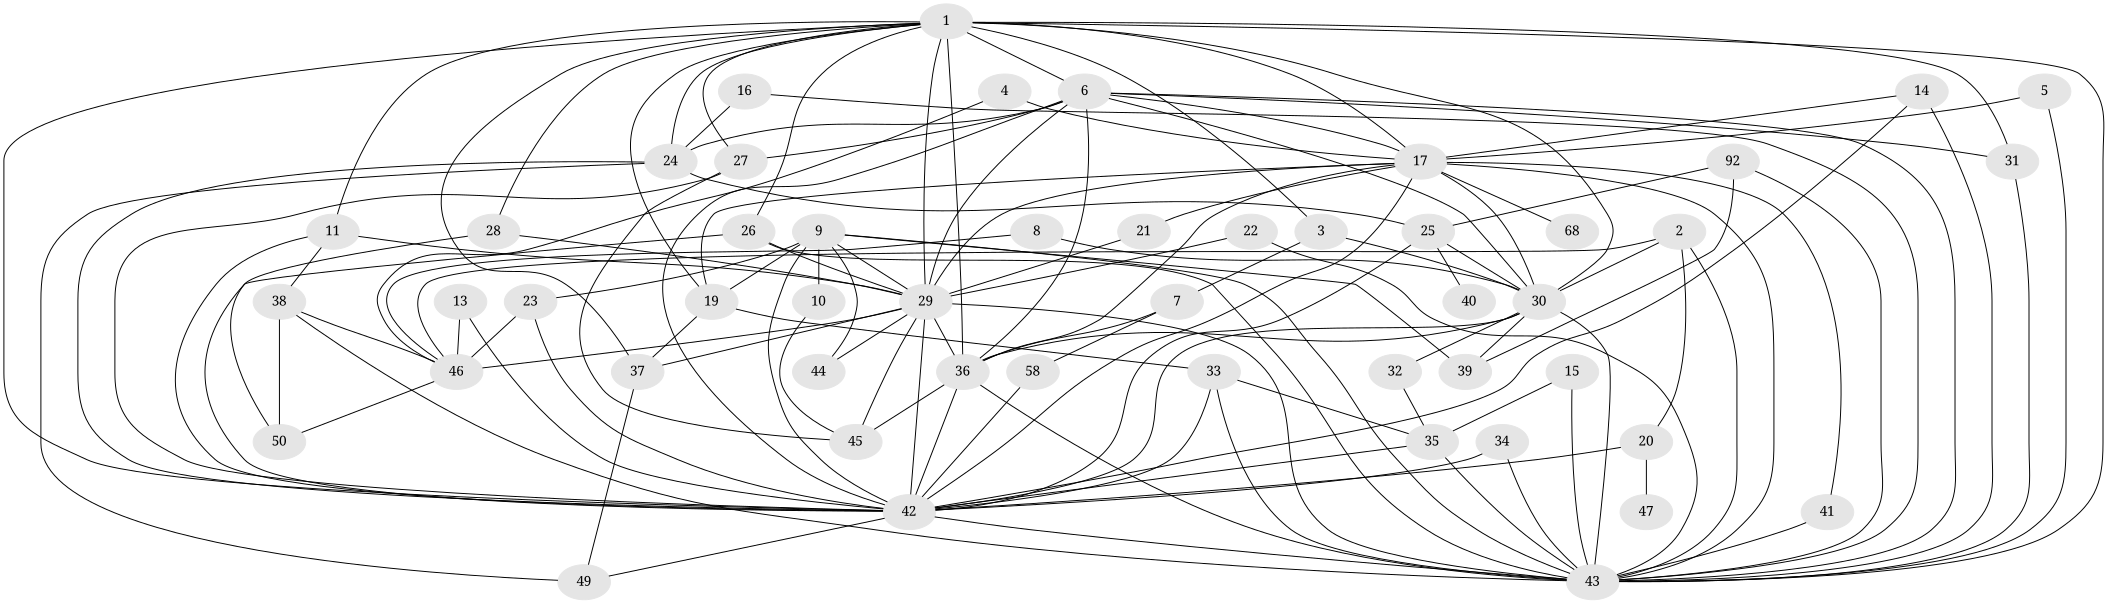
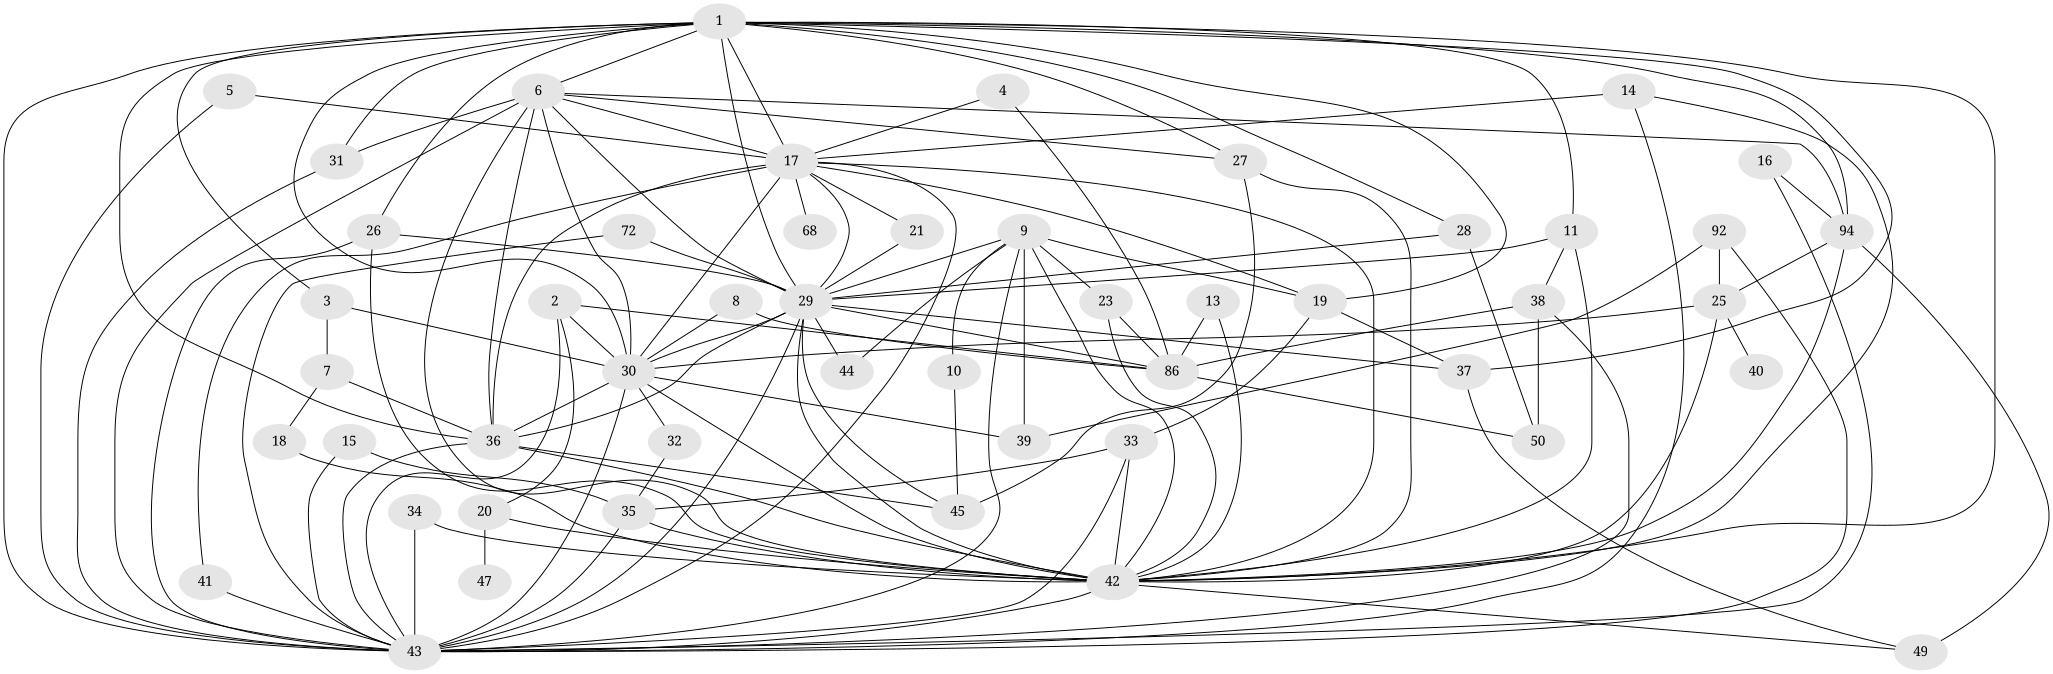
  graph {
    fontname="Noto Serif"
    node [color=gray90 fontname="Noto Serif" style=filled]
    edge [fontname="Noto Serif" weight=1.0]
    1
    3
    6
    11
    17
    19
-   24
+   24 [label=94]
    26
    28
    29
    30
    31
    36
    37
    42
    43
    27
    7
    38
    21
    41
    n22 [label=68]
    33
    25
    49
    50
-   46
+   46 [label=86]
    44
    45
    39
    32
    35
    2
    20
    47
-   18 [label=58]
+   18
    4
    5
    8
    9
    10
    23
    n43 [label=92]
    40
    13
    14
    15
    16
-   22
+   22 [label=72]
    34
    1 -- 3
    1 -- 6 [weight=2.0]
    1 -- 11
    1 -- 17 [weight=4.0]
    1 -- 19
    1 -- 24
    1 -- 26
    1 -- 28
    1 -- 29 [weight=2.0]
    1 -- 30 [weight=2.0]
    1 -- 31
    1 -- 36 [weight=3.0]
    1 -- 37
    1 -- 42 [weight=5.0]
    1 -- 43 [weight=4.0]
    1 -- 27
    3 -- 30
    3 -- 7
    6 -- 17
    6 -- 24
    6 -- 29
    6 -- 30 [weight=2.0]
    6 -- 31
    6 -- 36
    6 -- 42 [weight=2.0]
    6 -- 43 [weight=2.0]
    6 -- 27
    11 -- 29
    11 -- 42
    11 -- 38
    17 -- 19
    17 -- 29
    17 -- 30
    17 -- 36
    17 -- 42 [weight=2.0]
    17 -- 43
    17 -- 21
    17 -- 41
    17 -- n22
    19 -- 37
    19 -- 33
    24 -- 42
    24 -- 25
    24 -- 49
    26 -- 29
    26 -- 42
    26 -- 43
    28 -- 29
    28 -- 50
+   29 -- 30
    29 -- 36 [weight=3.0]
    29 -- 37
    29 -- 42 [weight=4.0]
    29 -- 43
    29 -- 46 [weight=4.0]
    29 -- 44 [weight=2.0]
    29 -- 45 [weight=2.0]
    30 -- 36
    30 -- 42 [weight=2.0]
    30 -- 43 [weight=2.0]
    30 -- 39
    30 -- 32
    31 -- 43
    36 -- 42 [weight=2.0]
    36 -- 43
    36 -- 45
    37 -- 49
    42 -- 43 [weight=2.0]
    42 -- 49
    27 -- 42
    27 -- 45
    7 -- 36 [weight=2.0]
    7 -- 18 [weight=2.0]
    38 -- 43
    38 -- 50
    38 -- 46
    21 -- 29
    41 -- 43
    33 -- 42 [weight=2.0]
    33 -- 43 [weight=2.0]
    33 -- 35
    25 -- 30
    25 -- 42
    25 -- 40
    46 -- 50
    32 -- 35
    35 -- 42
    35 -- 43 [weight=2.0]
    2 -- 30
    2 -- 43
    2 -- 46
    2 -- 20
    20 -- 42 [weight=2.0]
    20 -- 47
    18 -- 42
    4 -- 17
    4 -- 46
    5 -- 17
    5 -- 43
    8 -- 30
    8 -- 46
    9 -- 19
    9 -- 29
    9 -- 42
    9 -- 43
    9 -- 44
    9 -- 39
    9 -- 10
    9 -- 23
    10 -- 45
    23 -- 42
    23 -- 46
    n43 -- 43
    n43 -- 25
    n43 -- 39
    13 -- 42
    13 -- 46
    14 -- 17
    14 -- 42
    14 -- 43
    15 -- 43
    15 -- 35
    16 -- 24
    16 -- 43
    22 -- 29
    22 -- 43
    34 -- 42
    34 -- 43 [weight=2.0]
  }
